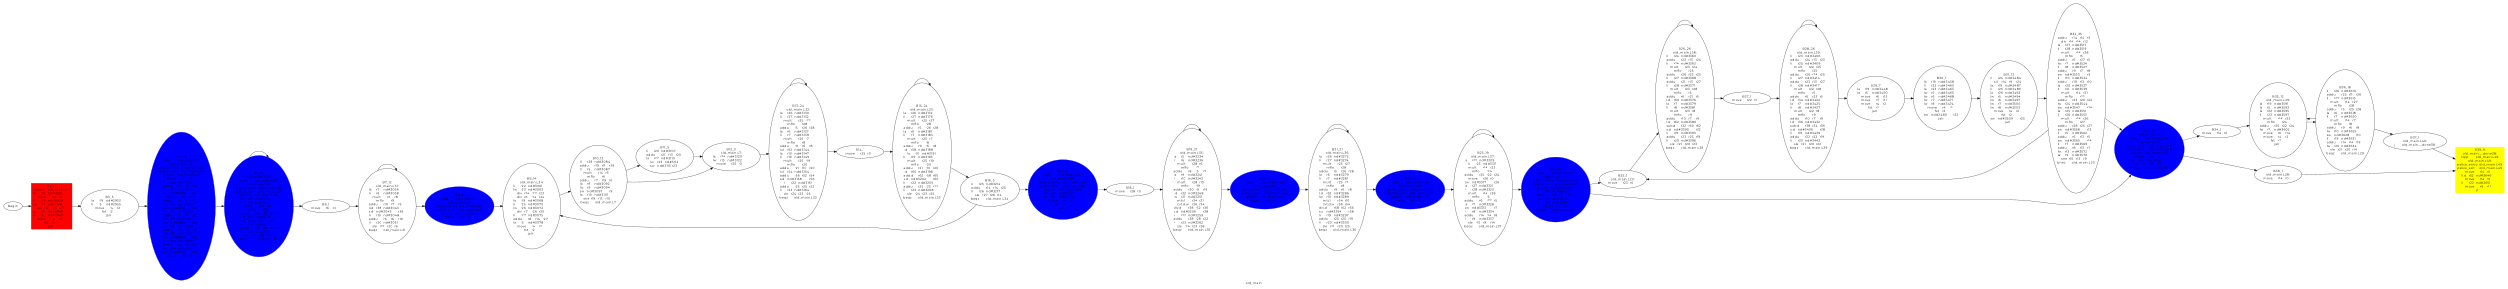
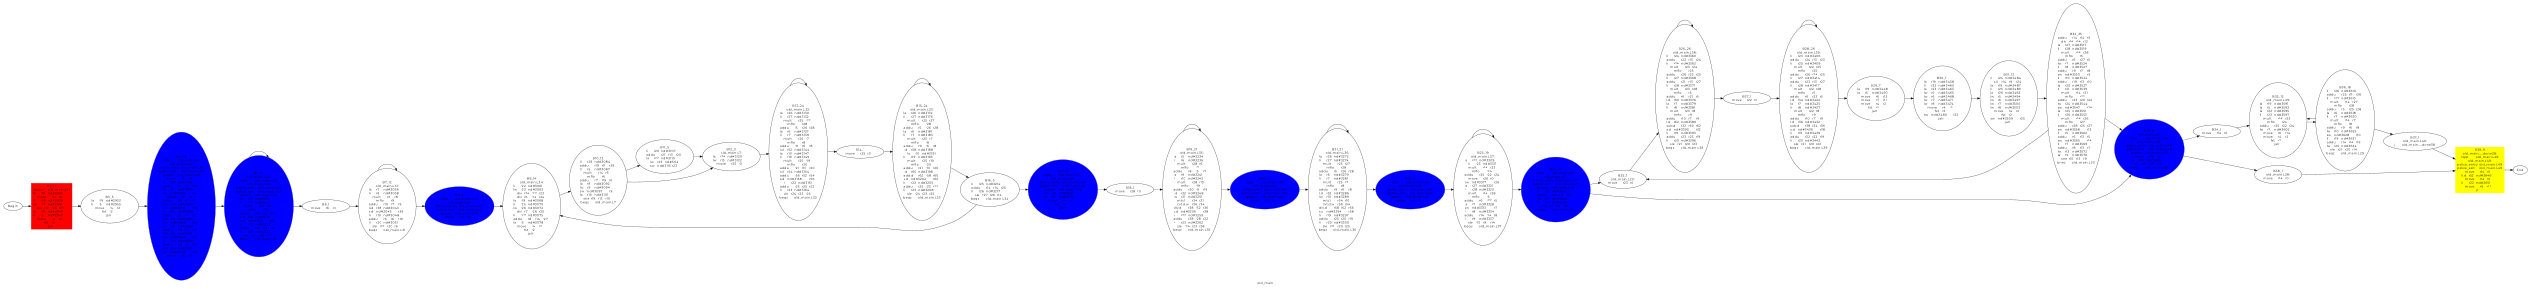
  digraph {
    color=purple
    label=old_main
    style=dashed
    rankdir=LR
    fontname=Montserrat
    node [fontname=Montserrat]
    edge [fontname=Montserrat]
    n1 [label=Begin]
    n2 [color=red label="B2_11\nspawn	old_main.L41\nla	r13	nd#2933	\nmove	r14	r0	\nli	r26	nd#2939	\nlw	r27	nd#2941	\ndiv	r12	r26	r27	\nla	r19	nd#2945	\nli	r5	nd#2947	\nmove	r4	r2	\nfst	r2	\njalr	\n" shape=box style=filled]
    n3 [label="B3_5\nla	r19	nd#2953	\nli	r5	nd#2955	\nmove	r4	r2	\nfst	r2	\njalr	\n"]
+   n4 [label=End]
    n5 [color=blue label="B4_26\ncqip	old_main.L41\nold_main.L41:\npslice_entry	old_main.L41\npslice_exit	old_main.L41\nspawn	old_main.L42\nmove	r11	r9	\nli	r28	nd#2962	\naddu	r5	r11	r28	\nla	r6	nd#2965	\nsw	nd#2968	r6	\nmove	r7	r0	\naddu	r10	r11	r7	\nli.d	r60	nd#2974	\ns.d	nd#2976	r60	\nli	r8	nd#2980	\naddu	r9	r11	r8	\nli.d	r62	nd#2983	\ns.d	nd#2985	r62	\nli	r10	nd#2989	\naddu	r19	r11	r10	\nli.d	r32	nd#2992	\ns.d	nd#2994	r32	\nli	r20	nd#2998	\naddu	r21	r11	r20	\nli.d	r34	nd#3001	\ns.d	nd#3003	r34	\nmove	r22	r0	\n" shape=ellipse style=filled]
    n6 [color=blue label="B5_16\nold_main.L30:\ncqip	old_main.L42\nold_main.L42:\npslice_entry	old_main.L42\npslice_exit	old_main.L42\nspawn	old_main.L43\nla	r23	nd#3011	\nli	r24	nd#3013	\nmult	r22	r24	\nmflo	r25	\naddu	r26	r23	r25	\nli.d	r36	nd#3018	\ns.d	nd#3020	r36	\nli	r27	nd#3023	\naddu	r22	r22	r27	\nli	r28	nd#3026	\nsle	r5	r28	r22	\nbeqz	old_main.L30\n" shape=ellipse style=filled]
    n7 [label="B6_1\nmove	r6	r0	\n"]
    n8 [label="B7_12\nold_main.L31:\nla	r7	nd#3036	\nli	r8	nd#3038	\nmult	r6	r8	\nmflo	r9	\naddu	r10	r7	r9	\nli.d	r38	nd#3043	\ns.d	nd#3045	r38	\nli	r19	nd#3048	\naddu	r6	r6	r19	\nli	r20	nd#3051	\nsle	r21	r20	r6	\nbeqz	old_main.L31\n"]
    n9 [color=blue label="B8_5\ncqip	old_main.L43\nold_main.L43:\npslice_entry	old_main.L43\npslice_exit	old_main.L43\nspawn	old_main.L44\nmove	r14	r0	\n" shape=ellipse style=filled]
    n10 [label="B9_14\nold_main.L34:\nli	r22	nd#3061	\nlw	r23	nd#3063	\ndiv	r24	r22	r23	\ndiv	r6	r14	r24	\nla	r19	nd#3068	\nli	r25	nd#3070	\nlw	r26	nd#3072	\ndiv	r7	r26	r25	\nli	r27	nd#3075	\naddu	r8	r14	r27	\nla	r5	nd#3078	\nmove	r4	r2	\nfst	r2	\njalr	\n"]
    n11 [label="B10_12\nli	r28	nd#3084	\naddu	r19	r11	r28	\nli	r5	nd#3087	\nmult	r14	r5	\nmflo	r6	\naddu	r7	r19	r6	\nla	r8	nd#3092	\nlw	r9	nd#3094	\nsw	nd#3097	r9	\nla	r10	nd#3101	\nsne	r19	r13	r10	\nbeqz	old_main.L7\n"]
    n12 [label="B11_5\nli	r20	nd#3107	\naddu	r21	r13	r20	\nla	r22	nd#3110	\nlw	r23	nd#3112	\nsw	nd#3115	r23	\n"]
    n13 [label="B12_3\nold_main.L7:\nla	r24	nd#3120	\nlw	r13	nd#3122	\nmove	r25	r0	\n"]
    n14 [label="B13_24\nold_main.L32:\nla	r26	nd#3130	\nli	r27	nd#3132	\nmult	r25	r27	\nmflo	r28	\naddu	r5	r26	r28	\nla	r6	nd#3137	\nli	r7	nd#3139	\nmult	r25	r7	\nmflo	r8	\naddu	r9	r6	r8	\nl.d	r52	nd#3144	\nla	r10	nd#3147	\nli	r19	nd#3149	\nmult	r25	r19	\nmflo	r20	\naddu	r21	r10	r20	\nl.d	r54	nd#3154	\nadd.d	r56	r52	r54	\ns.d	nd#3158	r56	\nli	r22	nd#3161	\naddu	r25	r25	r22	\nli	r23	nd#3164	\nsle	r24	r23	r25	\nbeqz	old_main.L32\n"]
    n15 [label="B14_1\nmove	r25	r0	\n"]
    n16 [label="B15_24\nold_main.L33:\nla	r26	nd#3174	\nli	r27	nd#3176	\nmult	r25	r27	\nmflo	r28	\naddu	r5	r26	r28	\nla	r6	nd#3181	\nli	r7	nd#3183	\nmult	r25	r7	\nmflo	r8	\naddu	r9	r6	r8	\nl.d	r58	nd#3188	\nla	r10	nd#3191	\nli	r19	nd#3193	\nmult	r25	r19	\nmflo	r20	\naddu	r21	r10	r20	\nl.d	r60	nd#3198	\nadd.d	r62	r58	r60	\ns.d	nd#3202	r62	\nli	r22	nd#3205	\naddu	r25	r25	r22	\nli	r23	nd#3208	\nsle	r24	r23	r25	\nbeqz	old_main.L33\n"]
    n17 [label="B16_5\nli	r25	nd#3214	\naddu	r14	r14	r25	\nli	r26	nd#3217	\nsle	r27	r26	r14	\nbeqz	old_main.L34\n"]
    n18 [color=blue label="B17_9\ncqip	old_main.L44\nold_main.L44:\npslice_entry	old_main.L44\npslice_exit	old_main.L44\nspawn	old_main.L45\nla	r19	nd#3222	\nla	r5	nd#3224	\nmove	r4	r2	\nfst	r2	\njalr	\n" shape=ellipse style=filled]
    n19 [label="B18_1\nmove	r28	r0	\n"]
    n20 [label="B19_21\nold_main.L35:\nla	r5	nd#3234	\nli	r6	nd#3236	\nmult	r28	r6	\nmflo	r7	\naddu	r8	r5	r7	\nla	r9	nd#3241	\nli	r10	nd#3243	\nmult	r28	r10	\nmflo	r19	\naddu	r20	r9	r19	\nl.d	r32	nd#3248	\nlw	r21	nd#3251	\nmtc1	r34	r21	\ncvt.d.w	r36	r34	\ndiv.d	r38	r32	r36	\ns.d	nd#3256	r38	\nli	r22	nd#3259	\naddu	r28	r28	r22	\nli	r23	nd#3262	\nsle	r24	r23	r28	\nbeqz	old_main.L35\n"]
    n21 [color=blue label="B20_5\ncqip	old_main.L45\nold_main.L45:\npslice_entry	old_main.L45\npslice_exit	old_main.L45\nspawn	old_main.L46\nmove	r25	r0	\n" shape=ellipse style=filled]
    n22 [label="B21_21\nold_main.L36:\nla	r26	nd#3272	\nli	r27	nd#3274	\nmult	r25	r27	\nmflo	r28	\naddu	r5	r26	r28	\nla	r6	nd#3279	\nli	r7	nd#3281	\nmult	r25	r7	\nmflo	r8	\naddu	r9	r6	r8	\nl.d	r52	nd#3286	\nlw	r10	nd#3289	\nmtc1	r54	r10	\ncvt.d.w	r56	r54	\ndiv.d	r58	r52	r56	\ns.d	nd#3294	r58	\nli	r19	nd#3297	\naddu	r25	r25	r19	\nli	r20	nd#3300	\nsle	r21	r20	r25	\nbeqz	old_main.L36\n"]
    n23 [color=blue label="B22_5\ncqip	old_main.L46\nold_main.L46:\npslice_entry	old_main.L46\npslice_exit	old_main.L46\nspawn	old_main.L47\nmove	r14	r0	\n" shape=ellipse style=filled]
    n24 [label="B23_19\nold_main.L37:\nla	r22	nd#3309	\nli	r23	nd#3311	\nmult	r14	r23	\nmflo	r24	\naddu	r25	r22	r24	\nmove	r26	r0	\nsw	nd#3317	r26	\nla	r27	nd#3321	\nli	r28	nd#3323	\nmult	r14	r28	\nmflo	r5	\naddu	r6	r27	r5	\nla	r7	nd#3328	\nsw	nd#3331	r7	\nli	r8	nd#3334	\naddu	r14	r14	r8	\nli	r9	nd#3337	\nsle	r10	r9	r14	\nbeqz	old_main.L37\n"]
    n25 [color=blue label="B24_10\ncqip	old_main.L47\nold_main.L47:\npslice_entry	old_main.L47\npslice_exit	old_main.L47\nspawn	old_main.L48\nli	r19	nd#3342	\naddu	r20	r11	r19	\nlw	r13	nd#3345	\nla	r20	nd#3349	\nsne	r21	r13	r20	\nbeqz	old_main.L21\n" shape=ellipse style=filled]
    n26 [label="B25_1\nold_main.L20:\nmove	r23	r0	\n"]
    n27 [color=blue label="B33_8\nold_main.L21:\ncqip	old_main.L48\nold_main.L48:\npslice_entry	old_main.L48\npslice_exit	old_main.L48\nspawn	old_main.L49\nmove	r19	r0	\nlw	r20	nd#3584	\nslt	r21	r19	r20	\nbeqz	old_main.L28\n" shape=ellipse style=filled]
    n28 [label="B26_26\nold_main.L38:\nli	r24	nd#3360	\naddu	r22	r13	r24	\nli	r24	nd#3363	\nmult	r23	r24	\nmflo	r25	\naddu	r26	r22	r25	\nli	r27	nd#3368	\naddu	r21	r13	r27	\nli	r28	nd#3371	\nmult	r23	r28	\nmflo	r5	\naddu	r6	r21	r5	\nl.d	r60	nd#3376	\nla	r7	nd#3379	\nli	r8	nd#3381	\nmult	r23	r8	\nmflo	r9	\naddu	r10	r7	r9	\nl.d	r62	nd#3386	\nsub.d	r32	r60	r62	\ns.d	nd#3390	r32	\nli	r19	nd#3393	\naddu	r23	r23	r19	\nli	r20	nd#3396	\nsle	r21	r20	r23	\nbeqz	old_main.L38\n"]
    n29 [label="B34_1\nmove	r14	r0	\n"]
    n30 [label="B38_1\nold_main.L28:\nmove	r14	r0	\n"]
    n31 [label="B27_1\nmove	r22	r0	\n"]
    n32 [label="B28_26\nold_main.L39:\nli	r23	nd#3406	\naddu	r24	r13	r23	\nli	r25	nd#3409	\nmult	r22	r25	\nmflo	r25	\naddu	r26	r24	r25	\nli	r27	nd#3414	\naddu	r23	r13	r27	\nli	r28	nd#3417	\nmult	r22	r28	\nmflo	r5	\naddu	r6	r23	r5	\nl.d	r34	nd#3422	\nla	r7	nd#3425	\nli	r8	nd#3427	\nmult	r22	r8	\nmflo	r9	\naddu	r10	r7	r9	\nl.d	r36	nd#3432	\nsub.d	r38	r34	r36	\ns.d	nd#3436	r38	\nli	r19	nd#3439	\naddu	r22	r22	r19	\nli	r20	nd#3442	\nsle	r21	r20	r22	\nbeqz	old_main.L39\n"]
    n33 [label="B29_7\nla	r19	nd#3448	\nla	r5	nd#3450	\nmove	r6	r13	\nmove	r7	r11	\nmove	r4	r2	\nfst	r2	\njalr	\n"]
    n34 [label="B30_11\nla	r19	nd#3458	\nli	r22	nd#3460	\nla	r23	nd#3463	\nlw	r5	nd#3465	\nlw	r6	nd#3468	\nlw	r7	nd#3471	\nlw	r8	nd#3474	\nmove	r4	r2	\nfst	r2	\nsw	nd#3480	r22	\njalr	\n"]
    n35 [label="B31_13\nli	r24	nd#3484	\nsll	r14	r9	r24	\nla	r19	nd#3487	\nli	r25	nd#3489	\nla	r26	nd#3492	\nlw	r5	nd#3494	\nlw	r6	nd#3497	\nlw	r7	nd#3500	\nlw	r8	nd#3503	\nmove	r4	r2	\nfst	r2	\nsw	nd#3509	r25	\njalr	\n"]
    n36 [label="B32_35\naddu	r14	r14	r9	\ndiv	r14	r14	r12	\nla	r27	nd#3517	\nli	r28	nd#3519	\nmult	r14	r28	\nmflo	r5	\naddu	r6	r27	r5	\nlw	r7	nd#3524	\nli	r8	nd#3527	\naddu	r9	r7	r8	\nsw	nd#3530	r9	\nli	r10	nd#3534	\naddu	r19	r13	r10	\nla	r20	nd#3537	\nli	r21	nd#3539	\nmult	r14	r21	\nmflo	r22	\naddu	r23	r20	r22	\nlw	r24	nd#3544	\nsw	nd#3547	r24	\nla	r25	nd#3551	\nli	r26	nd#3553	\nmult	r14	r26	\nmflo	r27	\naddu	r28	r25	r27	\nsw	nd#3558	r13	\nli	r5	nd#3562	\naddu	r6	r13	r5	\nsw	nd#3565	r14	\nli	r7	nd#3569	\naddu	r8	r13	r7	\nlw	r13	nd#3572	\nla	r9	nd#3576	\nsne	r10	r13	r9	\nbnez	old_main.L20\n"]
    n37 [label="B35_12\nold_main.L29:\nla	r19	nd#3591	\nla	r5	nd#3593	\nla	r22	nd#3595	\nli	r23	nd#3597	\nmult	r14	r23	\nmflo	r24	\naddu	r25	r22	r24	\nlw	r7	nd#3602	\nmove	r6	r14	\nmove	r4	r2	\nfst	r2	\njalr	\n"]
    n38 [color=yellow label="B39_9\nold_main.__done38:\ncqip	old_main.L49\nold_main.L49:\npslice_entry	old_main.L49\npslice_exit	old_main.L49\nmove	r14	r0	\nli.d	r52	nd#3646	\nmove	r14	r0	\nli	r22	nd#3651	\nmove	r9	r11	\njr	\n" shape=polygon style=filled]
    n39 [label="B36_18\nli	r26	nd#3610	\naddu	r25	r11	r26	\nli	r27	nd#3613	\nmult	r14	r27	\nmflo	r28	\naddu	r5	r25	r28	\nla	r6	nd#3618	\nli	r7	nd#3620	\nmult	r14	r7	\nmflo	r8	\naddu	r9	r6	r8	\nlw	r10	nd#3625	\nsw	nd#3628	r10	\nli	r19	nd#3631	\naddu	r14	r14	r19	\nlw	r20	nd#3634	\nsle	r21	r20	r14	\nbeqz	old_main.L29\n"]
    n40 [label="B37_1\nold_main.L40:\nj	old_main.__done38\n"]
    n1 -> n2
    n2 -> n3
    n3 -> n5
    n5 -> n6
    n6 -> n6
    n6 -> n7
    n7 -> n8
    n8 -> n8
    n8 -> n9
    n9 -> n10
    n10 -> n11
    n11 -> n12
    n11 -> n13
    n12 -> n13
    n13 -> n14
    n14 -> n14
    n14 -> n15
    n15 -> n16
    n16 -> n16
    n16 -> n17
    n17 -> n10
    n17 -> n18
    n18 -> n19
    n19 -> n20
    n20 -> n20
    n20 -> n21
    n21 -> n22
    n22 -> n22
    n22 -> n23
    n23 -> n24
    n24 -> n24
    n24 -> n25
    n25 -> n26
    n25 -> n27
    n26 -> n28
    n27 -> n29
    n27 -> n30
    n28 -> n28
    n28 -> n31
    n29 -> n37
    n30 -> n38
    n31 -> n32
    n32 -> n32
    n32 -> n33
    n33 -> n34
    n34 -> n35
    n35 -> n36
    n36 -> n26
    n36 -> n27
    n37 -> n39
+   n38 -> n4
    n39 -> n37
    n39 -> n40
    n40 -> n38
  }
